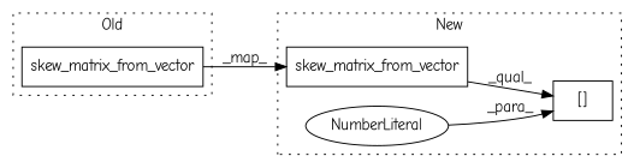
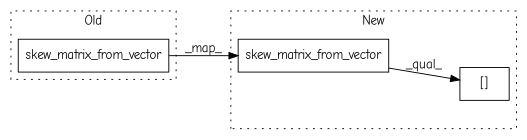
  digraph {
    rankdir=LR
    fontname="Comic Neue"
    node [a=32 l="24,1" shape=box fontname="Comic Neue"]
    edge [fontname="Comic Neue"]
    n1 [label=skew_matrix_from_vector s="6981,7012"]
    n2 [a=2 l="12,1" label="[]" s="7048,7061"]
-   n3 [a=34 l=1 label=NumberLiteral s=7060 shape=ellipse]
    n4 [label=skew_matrix_from_vector s="6942,6973"]
    subgraph cluster_1 {
      label=New
      style=dotted
      n1
      n2
-     n3
    }
    subgraph cluster_2 {
      label=Old
      style=dotted
      n4
    }
    n1 -> n2 [label=_qual_]
-   n3 -> n2 [label=_para_]
    n4 -> n1 [label=_map_]
  }
